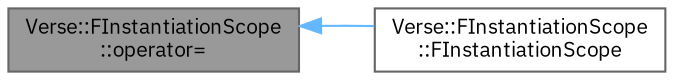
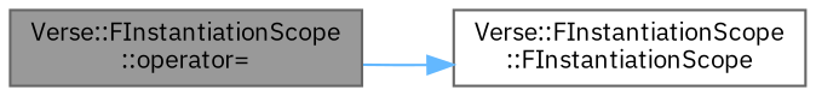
  digraph {
    rankdir=LR
    fontname="IBM Plex Sans"
    node [fontname="IBM Plex Sans" fontsize=10 shape=box style=filled]
    n1 [color=gray40 fillcolor=grey60 fontcolor=black height=0.2 label="Verse::FInstantiationScope\l::operator=" width=0.4]
    n2 [color=grey40 fillcolor=white height=0.2 label="Verse::FInstantiationScope\l::FInstantiationScope" width=0.4]
-   n2 -> n1 [color=steelblue1 fontname="IBM Plex Sans" fontsize=10 labelfontname=Helvetica labelfontsize=10 style=solid]
+   n1 -> n2 [color=steelblue1 fontname="IBM Plex Sans" fontsize=10 labelfontname=Helvetica labelfontsize=10 style=solid]
  }
